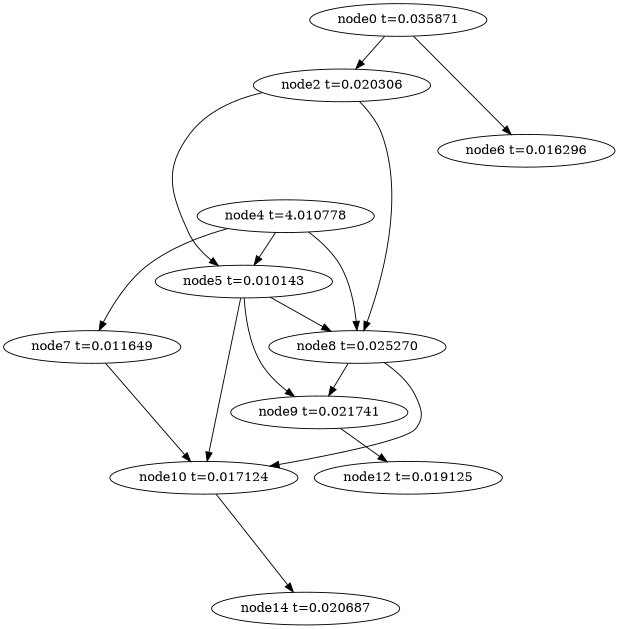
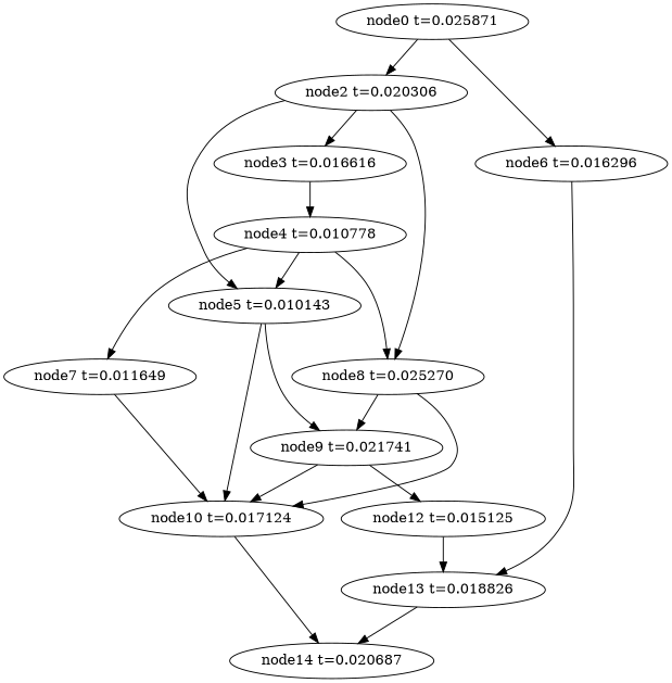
  digraph {
    n1 [label="node14 t=0.020687"]
-   n3 [label="node12 t=0.019125"]
+   n2 [label="node13 t=0.018826"]
+   n3 [label="node12 t=0.015125"]
    n4 [label="node10 t=0.017124"]
    n5 [label="node9 t=0.021741"]
    n6 [label="node8 t=0.025270"]
    n7 [label="node7 t=0.011649"]
    n8 [label="node6 t=0.016296"]
    n9 [label="node5 t=0.010143"]
-   n10 [label="node4 t=4.010778"]
+   n10 [label="node4 t=0.010778"]
+   n11 [label="node3 t=0.016616"]
    n12 [label="node2 t=0.020306"]
-   n13 [label="node0 t=0.035871"]
+   n13 [label="node0 t=0.025871"]
+   n2 -> n1
+   n3 -> n2
    n4 -> n1
    n5 -> n3
+   n5 -> n4
    n6 -> n4
    n6 -> n5
    n7 -> n4
+   n8 -> n2
    n9 -> n4
    n9 -> n5
-   n9 -> n6
    n10 -> n6
    n10 -> n7
    n10 -> n9
+   n11 -> n10
    n12 -> n6
    n12 -> n9
+   n12 -> n11
    n13 -> n8
    n13 -> n12
  }
